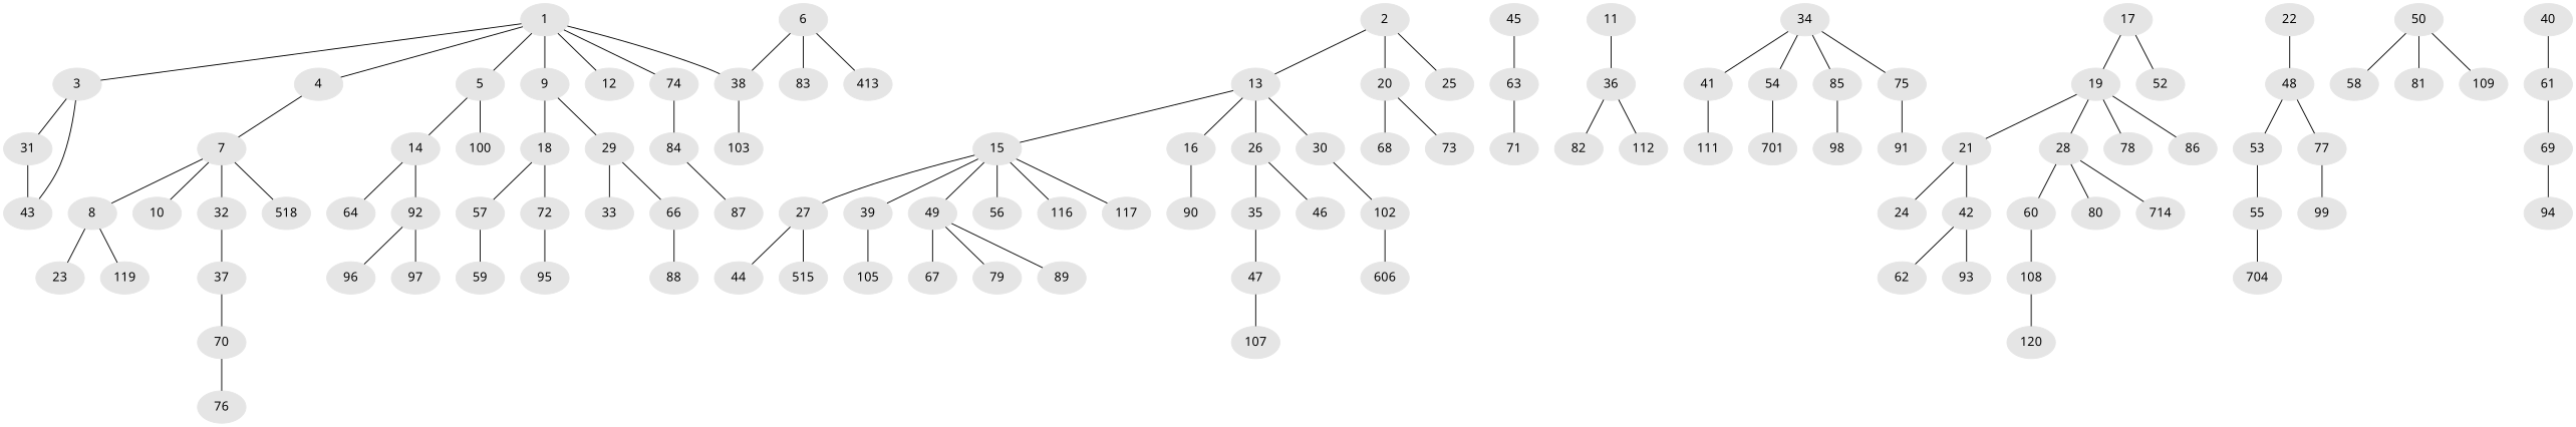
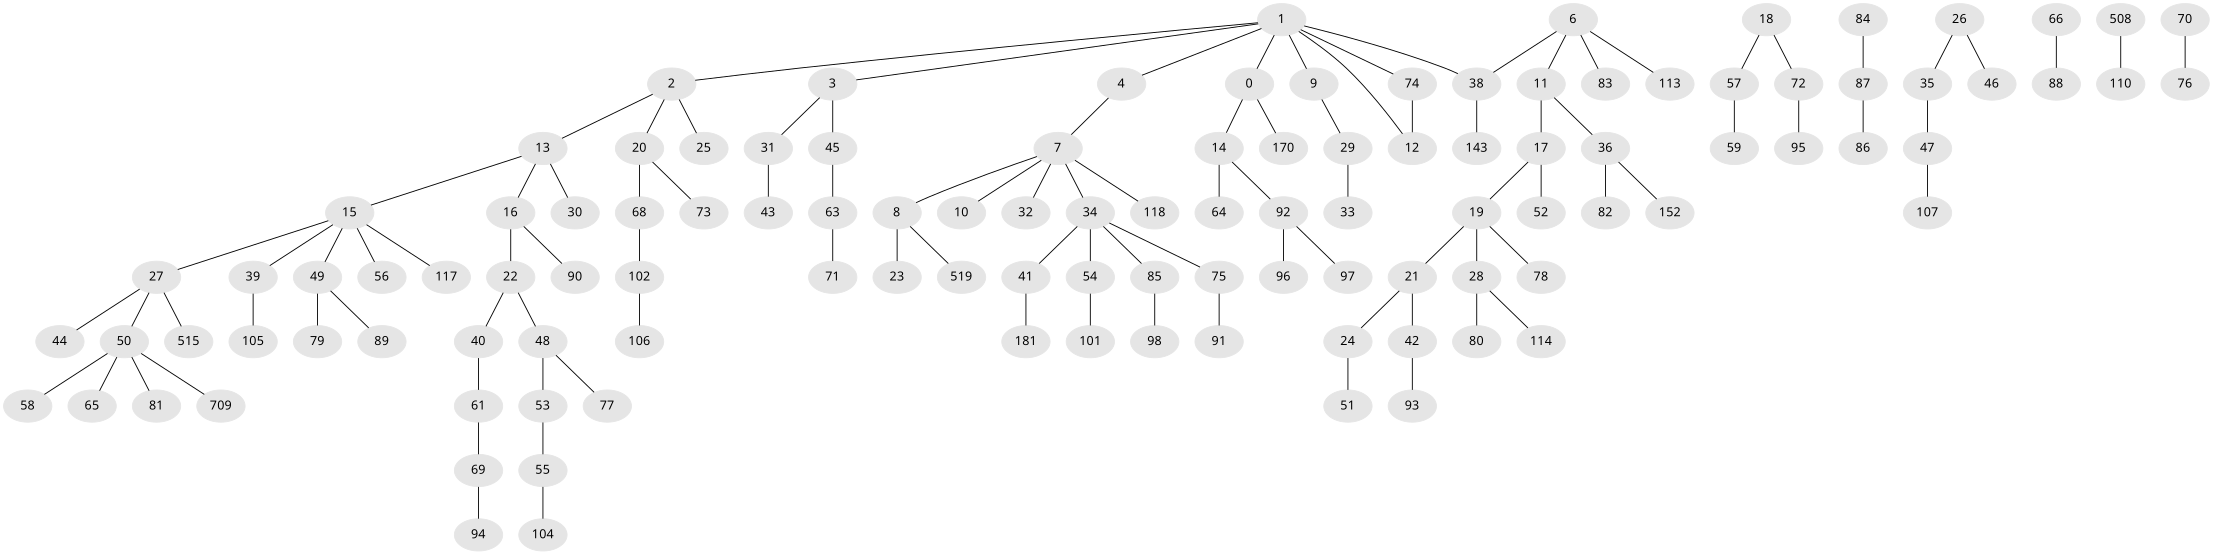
  graph {
    fontname="Noto Sans"
    node [color=gray90 fontname="Noto Sans" style=filled]
    edge [fontname="Noto Sans"]
    1
    2
    3
    4
-   5
+   5 [label=0]
    9
    12
    74
    38
    13
    20
    25
    31
    45
    7
    14
-   100
+   100 [label=170]
    6
    11
    83
-   113 [label=413]
+   113
    18
    29
    84
    15
    16
    26
    30
    68
    73
    43
    63
    8
    10
    32
    34
-   118 [label=518]
+   118
    64
    92
    17
    36
-   103
+   103 [label=143]
    23
-   119
-   37
+   119 [label=519]
    41
    54
    85
    75
    57
    72
    33
    66
    19
    52
    82
-   112
+   112 [label=152]
    27
    39
    49
    56
-   116
    117
    22
    90
    35
    46
    102
    96
    97
    44
    50
    n73 [label=515]
    105
-   67
    79
    89
    40
    48
    21
    28
    78
    86
    59
    95
    24
    42
-   60
    80
-   114 [label=714]
-   62
+   114
+   51
    93
    61
    53
    77
    47
    58
+   65
    81
-   109
-   108
+   109 [label=709]
+   108 [label=508]
    88
-   106 [label=606]
+   106
    70
-   111
-   101 [label=701]
+   111 [label=181]
+   101
    98
    107
    76
    69
    71
    55
-   99
-   104 [label=704]
+   104
    91
-   110 [label=120]
+   110
    94
    87
+   1 -- 2
    1 -- 3
    1 -- 4
    1 -- 5
    1 -- 9
    1 -- 12
    1 -- 74
    1 -- 38
    2 -- 13
    2 -- 20
    2 -- 25
    3 -- 31
-   3 -- 43
+   3 -- 45
    4 -- 7
    5 -- 14
    5 -- 100
-   9 -- 18
    9 -- 29
-   74 -- 84
+   74 -- 12
    38 -- 103
    13 -- 15
    13 -- 16
-   13 -- 26
    13 -- 30
    20 -- 68
    20 -- 73
    31 -- 43
    45 -- 63
    7 -- 8
    7 -- 10
    7 -- 32
+   7 -- 34
    7 -- 118
    14 -- 64
    14 -- 92
    6 -- 38
+   6 -- 11
    6 -- 83
    6 -- 113
+   11 -- 17
    11 -- 36
    18 -- 57
    18 -- 72
    29 -- 33
-   29 -- 66
    84 -- 87
    15 -- 27
    15 -- 39
    15 -- 49
    15 -- 56
-   15 -- 116
    15 -- 117
+   16 -- 22
    16 -- 90
    26 -- 35
    26 -- 46
-   30 -- 102
+   68 -- 102
    63 -- 71
    8 -- 23
    8 -- 119
-   32 -- 37
    34 -- 41
    34 -- 54
    34 -- 85
    34 -- 75
    92 -- 96
    92 -- 97
    17 -- 19
    17 -- 52
    36 -- 82
    36 -- 112
-   37 -- 70
    41 -- 111
    54 -- 101
    85 -- 98
    75 -- 91
    57 -- 59
    72 -- 95
    66 -- 88
    19 -- 21
    19 -- 28
    19 -- 78
-   19 -- 86
+   87 -- 86
    27 -- 44
+   27 -- 50
    27 -- n73
    39 -- 105
-   49 -- 67
    49 -- 79
    49 -- 89
+   22 -- 40
    22 -- 48
    35 -- 47
    102 -- 106
    50 -- 58
+   50 -- 65
    50 -- 81
    50 -- 109
    40 -- 61
    48 -- 53
    48 -- 77
    21 -- 24
    21 -- 42
-   28 -- 60
    28 -- 80
    28 -- 114
-   42 -- 62
+   24 -- 51
    42 -- 93
-   60 -- 108
    61 -- 69
    53 -- 55
-   77 -- 99
    47 -- 107
    108 -- 110
    70 -- 76
    69 -- 94
    55 -- 104
  }
